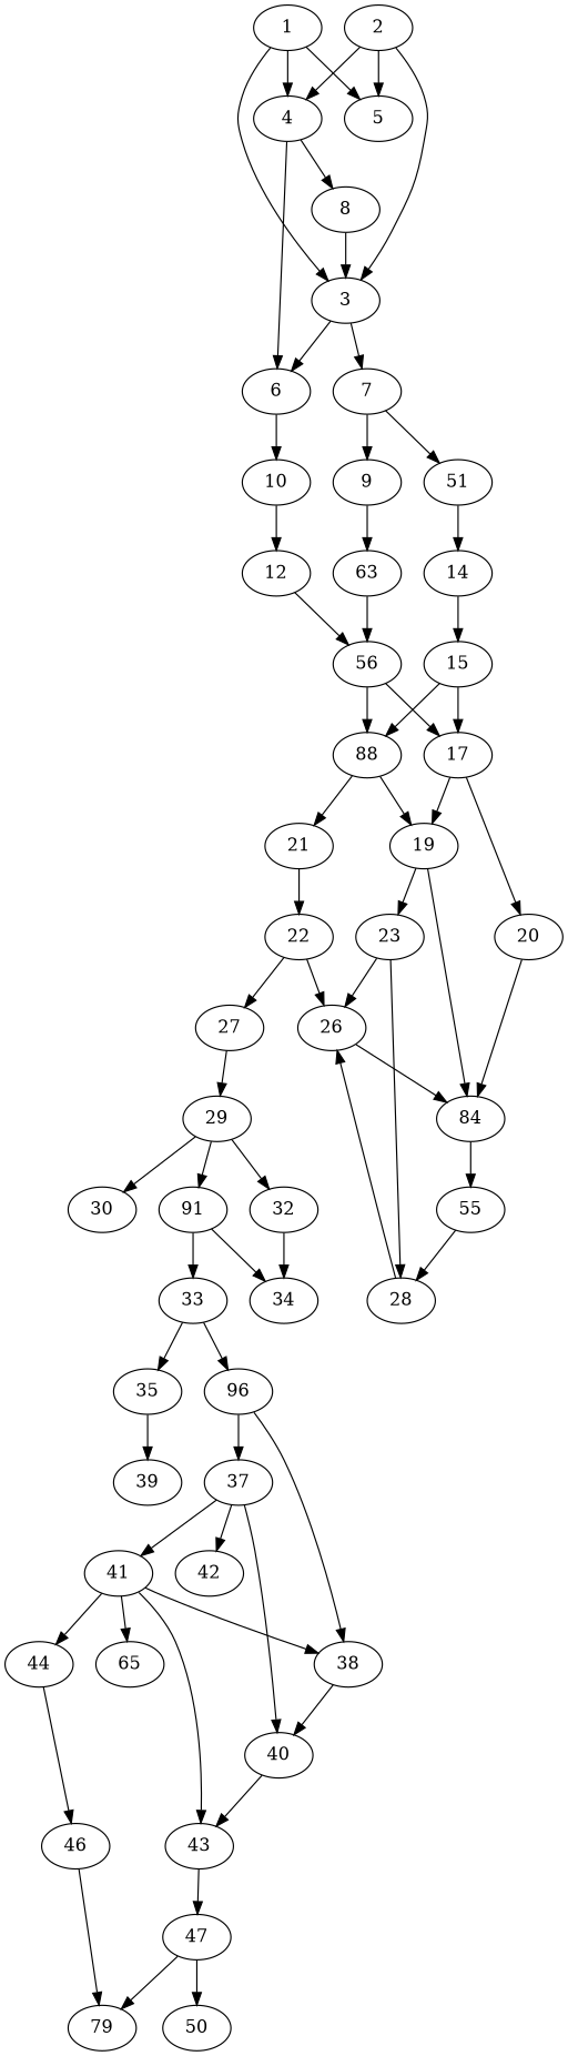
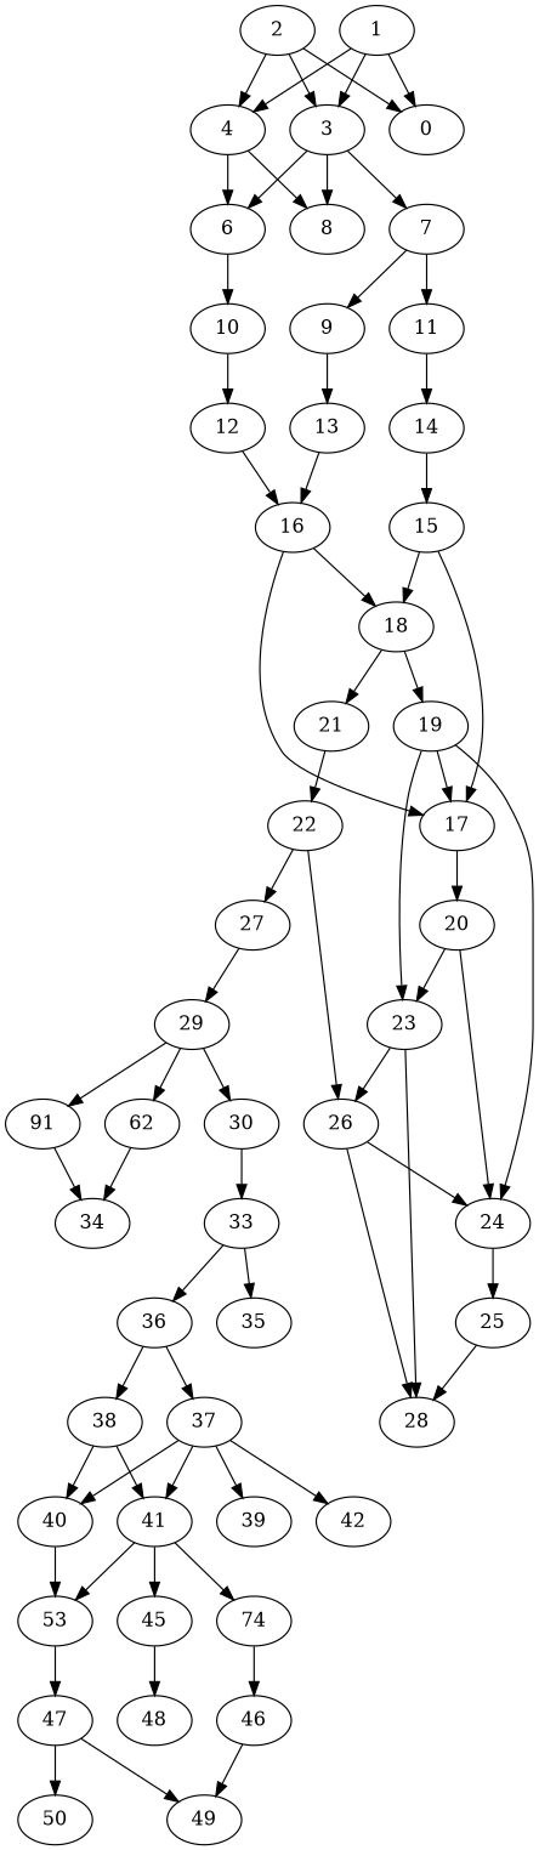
  digraph {
    node [alpha=0.14]
    1 [alpha=0.13 expect_size=29724672]
    3 [alpha=0.06 expect_size=47085568]
    4 [alpha=0.01 expect_size=24781824]
-   5 [expect_size=35052544]
+   5 [expect_size=35052544 label=0]
    6 [alpha=0.03 expect_size=21425152]
    7 [alpha=0.16 expect_size=25645056]
    8 [alpha=0.10 expect_size=15696896]
    10 [alpha=0.07 expect_size=18522112]
    9 [alpha=0.09 expect_size=19258368]
-   11 [alpha=0.19 expect_size=31443968 label=51]
+   11 [alpha=0.19 expect_size=31443968]
    2 [alpha=0.01 expect_size=49081344]
    12 [expect_size=15591424]
-   13 [expect_size=17657856 label=63]
+   13 [expect_size=17657856]
    14 [alpha=0.11 expect_size=31568896]
-   16 [alpha=0.08 expect_size=20008960 label=56]
+   16 [alpha=0.08 expect_size=20008960]
    15 [alpha=0.04 expect_size=34372608]
    17 [alpha=0.10 expect_size=26760192]
-   18 [alpha=0.17 expect_size=18113536 label=88]
+   18 [alpha=0.17 expect_size=18113536]
    19 [alpha=0.11 expect_size=41088000]
    20 [alpha=0.00 expect_size=16181248]
    21 [alpha=0.00 expect_size=33647616]
    23 [alpha=0.15 expect_size=16646144]
-   24 [alpha=0.20 expect_size=49611776 label=84]
+   24 [alpha=0.20 expect_size=49611776]
    22 [alpha=0.19 expect_size=30793728]
    26 [alpha=0.01 expect_size=36752384]
    28 [alpha=0.11 expect_size=32331776]
-   25 [alpha=0.17 expect_size=27776000 label=55]
+   25 [alpha=0.17 expect_size=27776000]
    27 [expect_size=7592960]
    29 [expect_size=24430592]
    30 [alpha=0.03 expect_size=49784832]
    n31 [alpha=0.03 expect_size=50662400 label=91]
-   32 [alpha=0.07 expect_size=51548160]
+   32 [alpha=0.07 expect_size=51548160 label=62]
    33 [alpha=0.17 expect_size=49093632]
    34 [alpha=0.17 expect_size=37957632]
    35 [alpha=0.10 expect_size=37679104]
-   36 [alpha=0.10 expect_size=30880768 label=96]
+   36 [alpha=0.10 expect_size=30880768]
    39 [alpha=0.01 expect_size=45766656]
    37 [alpha=0.18 expect_size=33747968]
    38 [alpha=0.12 expect_size=19495936]
    40 [expect_size=32201728]
    41 [alpha=0.00 expect_size=39269376]
    42 [alpha=0.17 expect_size=45983744]
-   43 [alpha=0.18 expect_size=15507456]
-   44 [alpha=0.18 expect_size=7442432]
-   45 [alpha=0.08 expect_size=48114688 label=65]
+   43 [alpha=0.18 expect_size=15507456 label=53]
+   44 [alpha=0.18 expect_size=7442432 label=74]
+   45 [alpha=0.08 expect_size=48114688]
    47 [alpha=0.15 expect_size=47525888]
    46 [alpha=0.11 expect_size=25096192]
-   49 [expect_size=23040000 label=79]
+   48 [alpha=0.11 expect_size=42550272]
+   49 [expect_size=23040000]
    50 [alpha=0.17 expect_size=24841216]
    1 -> 3
    1 -> 4
    1 -> 5
    3 -> 6
    3 -> 7
-   8 -> 3
+   3 -> 8
    4 -> 6
    4 -> 8
    6 -> 10
    7 -> 9
    7 -> 11
    10 -> 12
    9 -> 13
    11 -> 14
    2 -> 3
    2 -> 4
    2 -> 5
    12 -> 16
    13 -> 16
    14 -> 15
    16 -> 17
    16 -> 18
    15 -> 17
    15 -> 18
-   17 -> 19
+   19 -> 17
    17 -> 20
    18 -> 19
    18 -> 21
    19 -> 23
    19 -> 24
+   20 -> 23
    20 -> 24
    21 -> 22
    23 -> 26
    23 -> 28
    24 -> 25
    22 -> 26
    22 -> 27
    26 -> 24
-   28 -> 26
+   26 -> 28
    25 -> 28
    27 -> 29
    29 -> 30
    29 -> n31
    29 -> 32
-   n31 -> 33
+   30 -> 33
    n31 -> 34
    32 -> 34
    33 -> 35
    33 -> 36
-   35 -> 39
+   37 -> 39
    36 -> 37
    36 -> 38
    37 -> 40
    37 -> 41
    37 -> 42
    38 -> 40
-   41 -> 38
+   38 -> 41
    40 -> 43
    41 -> 43
    41 -> 44
    41 -> 45
    43 -> 47
    44 -> 46
+   45 -> 48
    47 -> 49
    47 -> 50
    46 -> 49
  }
